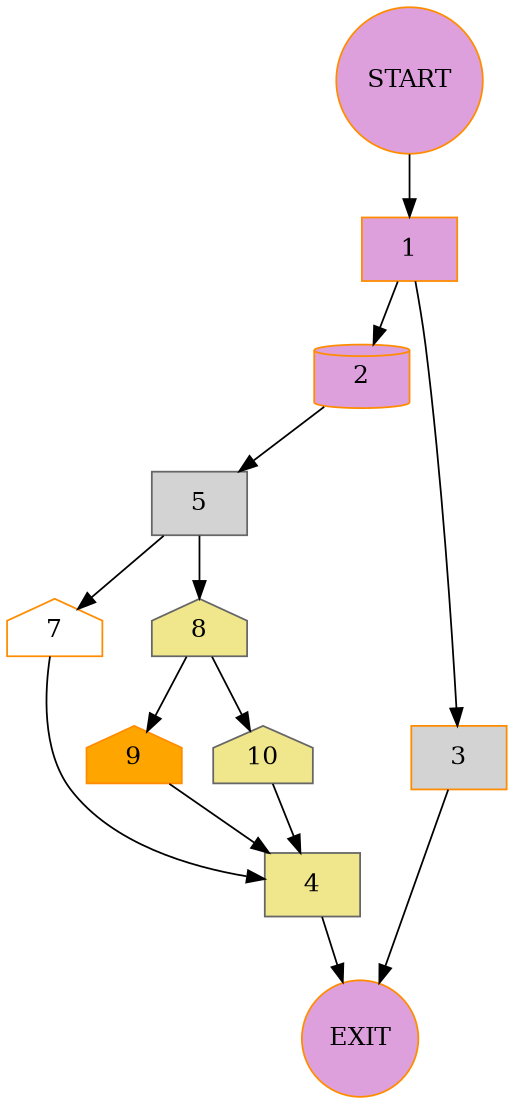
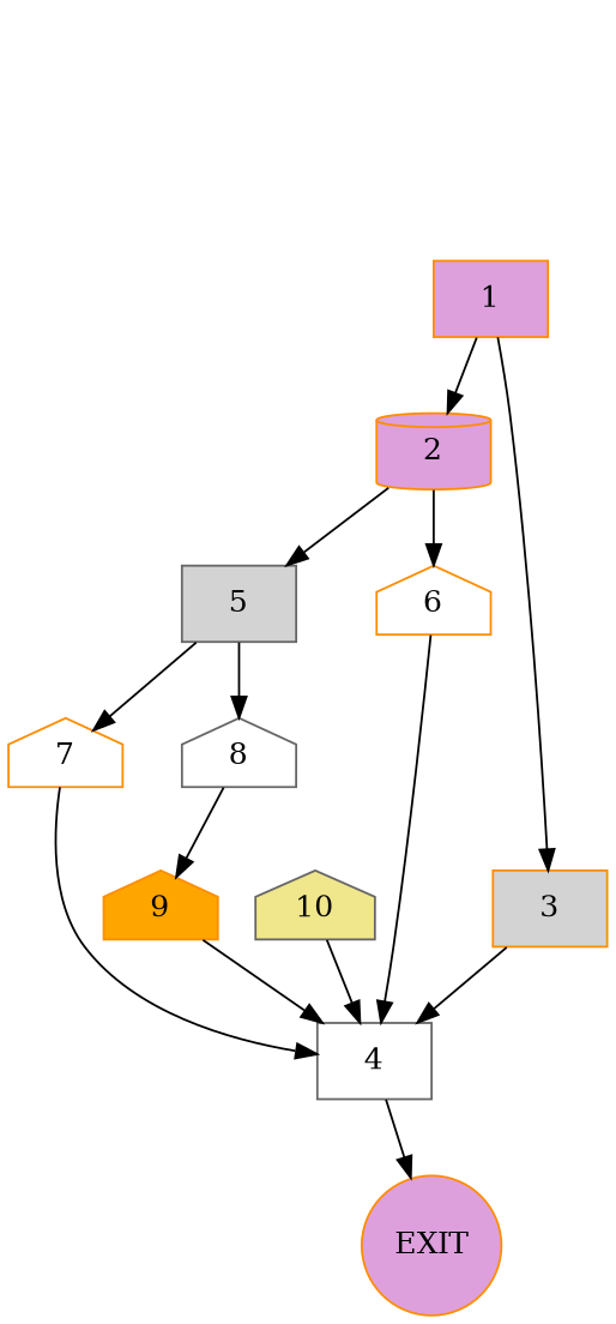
  digraph {
    node [color=darkorange fillcolor=plum shape=house style=filled]
-   n1 [label=START shape=circle]
    1 [shape=box]
    2 [shape=cylinder]
    3 [fillcolor=lightgrey shape=box]
    n5 [label=EXIT shape=circle]
    5 [color=gray40 fillcolor=lightgrey shape=box]
-   4 [color=gray40 fillcolor=khaki shape=box]
+   6 [fillcolor=white]
+   4 [color=gray40 fillcolor=white shape=box]
    7 [fillcolor=white]
-   8 [color=gray40 fillcolor=khaki]
+   8 [color=gray40 fillcolor=white]
    9 [fillcolor=orange]
    10 [color=gray40 fillcolor=khaki]
-   n1 -> 1
    1 -> 2
    1 -> 3
    2 -> 5
-   3 -> n5
+   2 -> 6
+   3 -> 4
    5 -> 7
    5 -> 8
+   6 -> 4
    4 -> n5
    7 -> 4
    8 -> 9
-   8 -> 10
    9 -> 4
    10 -> 4
  }
